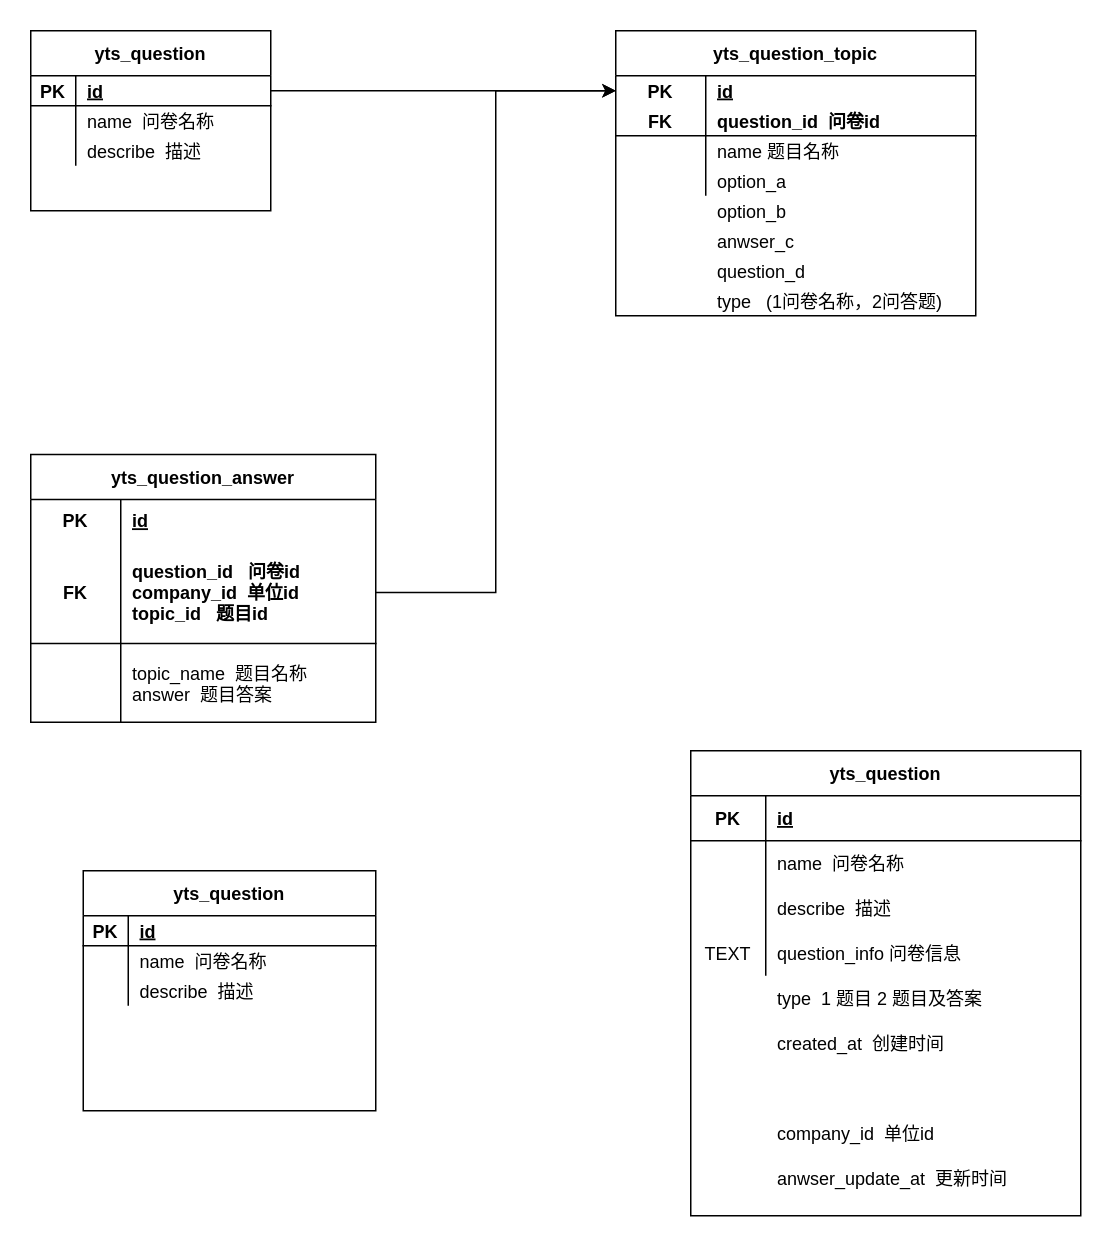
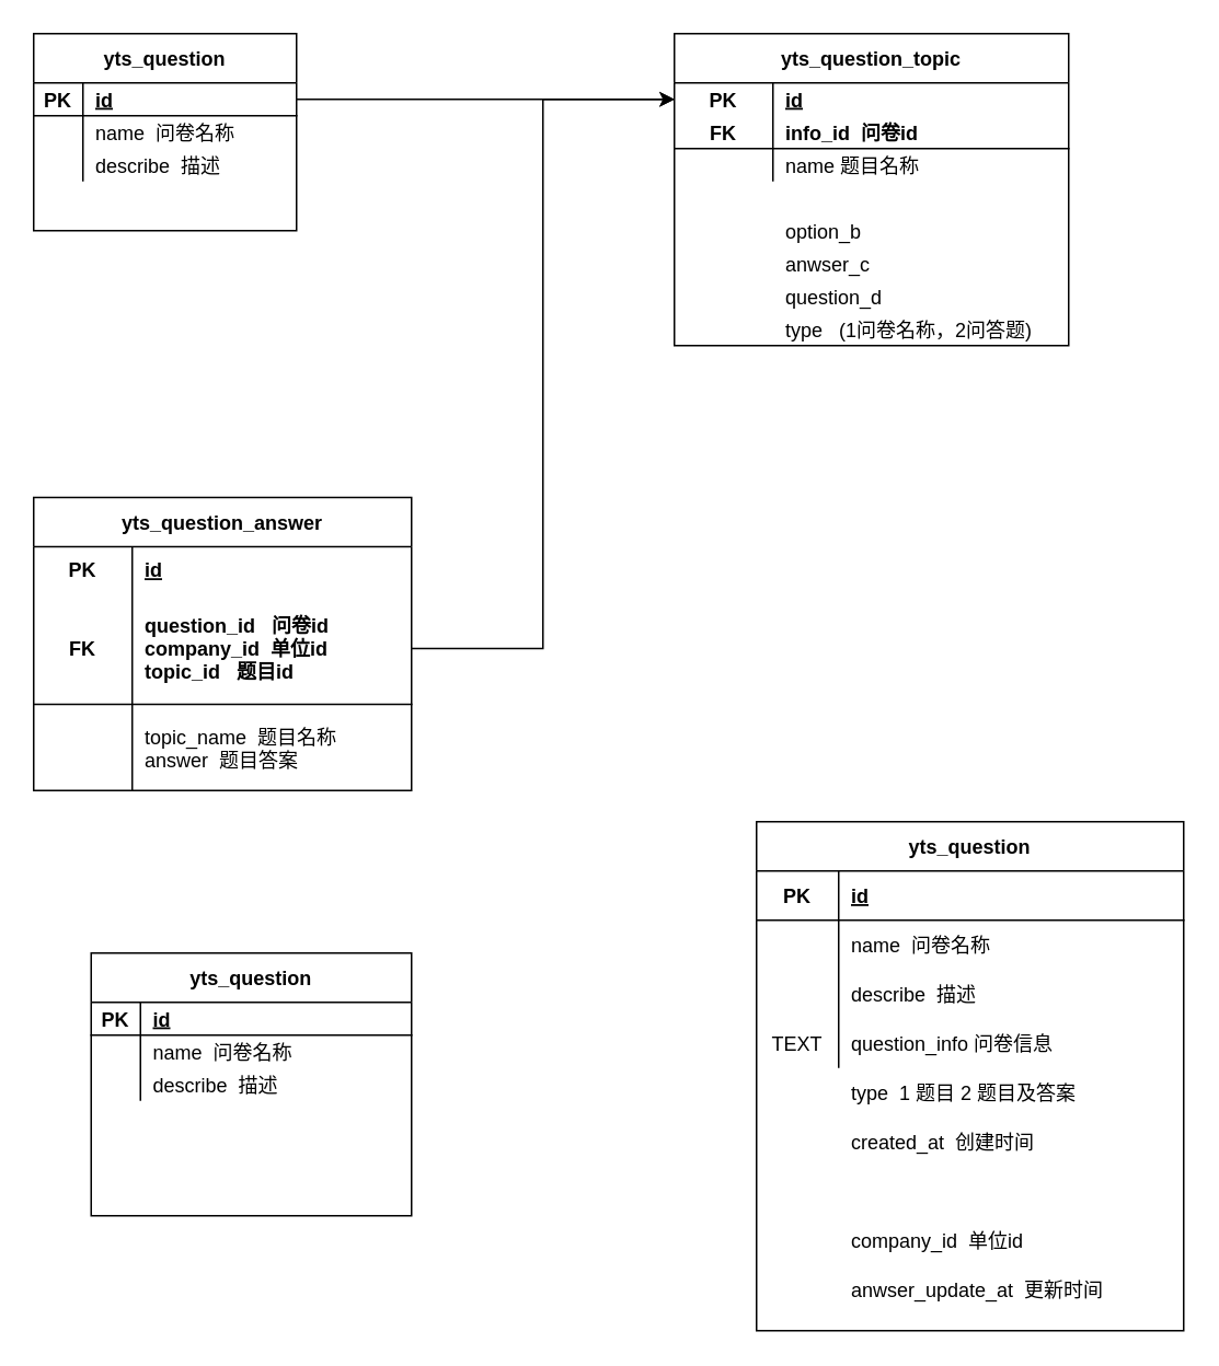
  <mxCell id="0" />
  <mxCell id="1" parent="0" />
  <mxCell id="2" value="yts_question" style="shape=table;startSize=30;container=1;collapsible=1;childLayout=tableLayout;fixedRows=1;rowLines=0;fontStyle=1;align=center;resizeLast=1;" parent="1" vertex="1"><mxGeometry x="20" y="20" width="160" height="120" as="geometry" /></mxCell>
  <mxCell id="3" value="" style="shape=partialRectangle;collapsible=0;dropTarget=0;pointerEvents=0;fillColor=none;top=0;left=0;bottom=1;right=0;points=[[0,0.5],[1,0.5]];portConstraint=eastwest;" parent="2" vertex="1"><mxGeometry y="30" width="160" height="20" as="geometry" /></mxCell>
  <mxCell id="4" value="PK" style="shape=partialRectangle;connectable=0;fillColor=none;top=0;left=0;bottom=0;right=0;fontStyle=1;overflow=hidden;" parent="3" vertex="1"><mxGeometry width="30" height="20" as="geometry" /></mxCell>
  <mxCell id="5" value="id" style="shape=partialRectangle;connectable=0;fillColor=none;top=0;left=0;bottom=0;right=0;align=left;spacingLeft=6;fontStyle=5;overflow=hidden;" parent="3" vertex="1"><mxGeometry x="30" width="130" height="20" as="geometry" /></mxCell>
  <mxCell id="6" value="" style="shape=partialRectangle;collapsible=0;dropTarget=0;pointerEvents=0;fillColor=none;top=0;left=0;bottom=0;right=0;points=[[0,0.5],[1,0.5]];portConstraint=eastwest;" parent="2" vertex="1"><mxGeometry y="50" width="160" height="20" as="geometry" /></mxCell>
  <mxCell id="7" value="" style="shape=partialRectangle;connectable=0;fillColor=none;top=0;left=0;bottom=0;right=0;editable=1;overflow=hidden;" parent="6" vertex="1"><mxGeometry width="30" height="20" as="geometry" /></mxCell>
  <mxCell id="8" value="name  问卷名称" style="shape=partialRectangle;connectable=0;fillColor=none;top=0;left=0;bottom=0;right=0;align=left;spacingLeft=6;overflow=hidden;" parent="6" vertex="1"><mxGeometry x="30" width="130" height="20" as="geometry" /></mxCell>
  <mxCell id="9" value="" style="shape=partialRectangle;collapsible=0;dropTarget=0;pointerEvents=0;fillColor=none;top=0;left=0;bottom=0;right=0;points=[[0,0.5],[1,0.5]];portConstraint=eastwest;" parent="2" vertex="1"><mxGeometry y="70" width="160" height="20" as="geometry" /></mxCell>
  <mxCell id="10" value="" style="shape=partialRectangle;connectable=0;fillColor=none;top=0;left=0;bottom=0;right=0;editable=1;overflow=hidden;" parent="9" vertex="1"><mxGeometry width="30" height="20" as="geometry" /></mxCell>
  <mxCell id="11" value="describe  描述" style="shape=partialRectangle;connectable=0;fillColor=none;top=0;left=0;bottom=0;right=0;align=left;spacingLeft=6;overflow=hidden;" parent="9" vertex="1"><mxGeometry x="30" width="130" height="20" as="geometry" /></mxCell>
  <mxCell id="12" value="yts_question_topic" style="shape=table;startSize=30;container=1;collapsible=1;childLayout=tableLayout;fixedRows=1;rowLines=0;fontStyle=1;align=center;resizeLast=1;" parent="1" vertex="1"><mxGeometry x="410" y="20" width="240" height="190" as="geometry" /></mxCell>
  <mxCell id="13" value="" style="shape=partialRectangle;collapsible=0;dropTarget=0;pointerEvents=0;fillColor=none;top=0;left=0;bottom=0;right=0;points=[[0,0.5],[1,0.5]];portConstraint=eastwest;" parent="12" vertex="1"><mxGeometry y="30" width="240" height="20" as="geometry" /></mxCell>
  <mxCell id="14" value="PK" style="shape=partialRectangle;connectable=0;fillColor=none;top=0;left=0;bottom=0;right=0;fontStyle=1;overflow=hidden;" parent="13" vertex="1"><mxGeometry width="60" height="20" as="geometry" /></mxCell>
  <mxCell id="15" value="id" style="shape=partialRectangle;connectable=0;fillColor=none;top=0;left=0;bottom=0;right=0;align=left;spacingLeft=6;fontStyle=5;overflow=hidden;" parent="13" vertex="1"><mxGeometry x="60" width="180" height="20" as="geometry" /></mxCell>
  <mxCell id="16" value="" style="shape=partialRectangle;collapsible=0;dropTarget=0;pointerEvents=0;fillColor=none;top=0;left=0;bottom=1;right=0;points=[[0,0.5],[1,0.5]];portConstraint=eastwest;" parent="12" vertex="1"><mxGeometry y="50" width="240" height="20" as="geometry" /></mxCell>
  <mxCell id="17" value="FK" style="shape=partialRectangle;connectable=0;fillColor=none;top=0;left=0;bottom=0;right=0;fontStyle=1;overflow=hidden;" parent="16" vertex="1"><mxGeometry width="60" height="20" as="geometry" /></mxCell>
- <mxCell id="18" value="question_id  问卷id" style="shape=partialRectangle;connectable=0;fillColor=none;top=0;left=0;bottom=0;right=0;align=left;spacingLeft=6;fontStyle=1;overflow=hidden;strokeColor=none;" parent="16" vertex="1"><mxGeometry x="60" width="180" height="20" as="geometry" /></mxCell>
+ <mxCell id="18" value="info_id  问卷id" style="shape=partialRectangle;connectable=0;fillColor=none;top=0;left=0;bottom=0;right=0;align=left;spacingLeft=6;fontStyle=1;overflow=hidden;strokeColor=none;" parent="16" vertex="1"><mxGeometry x="60" width="180" height="20" as="geometry" /></mxCell>
  <mxCell id="19" value="" style="shape=partialRectangle;collapsible=0;dropTarget=0;pointerEvents=0;fillColor=none;top=0;left=0;bottom=0;right=0;points=[[0,0.5],[1,0.5]];portConstraint=eastwest;" parent="12" vertex="1"><mxGeometry y="70" width="240" height="20" as="geometry" /></mxCell>
  <mxCell id="20" value="" style="shape=partialRectangle;connectable=0;fillColor=none;top=0;left=0;bottom=0;right=0;editable=1;overflow=hidden;" parent="19" vertex="1"><mxGeometry width="60" height="20" as="geometry" /></mxCell>
  <mxCell id="21" value="name 题目名称" style="shape=partialRectangle;connectable=0;fillColor=none;top=0;left=0;bottom=0;right=0;align=left;spacingLeft=6;overflow=hidden;" parent="19" vertex="1"><mxGeometry x="60" width="180" height="20" as="geometry" /></mxCell>
  <mxCell id="22" value="" style="shape=partialRectangle;collapsible=0;dropTarget=0;pointerEvents=0;fillColor=none;top=0;left=0;bottom=0;right=0;points=[[0,0.5],[1,0.5]];portConstraint=eastwest;" parent="12" vertex="1"><mxGeometry y="90" width="240" height="20" as="geometry" /></mxCell>
  <mxCell id="23" value="" style="shape=partialRectangle;connectable=0;fillColor=none;top=0;left=0;bottom=0;right=0;editable=1;overflow=hidden;" parent="22" vertex="1"><mxGeometry width="60" height="20" as="geometry" /></mxCell>
- <mxCell id="24" value="option_a" style="shape=partialRectangle;connectable=0;fillColor=none;top=0;left=0;bottom=0;right=0;align=left;spacingLeft=6;overflow=hidden;" parent="22" vertex="1"><mxGeometry x="60" width="180" height="20" as="geometry" /></mxCell>
  <mxCell id="25" value="option_b" style="shape=partialRectangle;connectable=0;fillColor=none;top=0;left=0;bottom=0;right=0;align=left;spacingLeft=6;overflow=hidden;" parent="1" vertex="1"><mxGeometry x="470" y="130" width="180" height="20" as="geometry" /></mxCell>
  <mxCell id="26" value="anwser_c" style="shape=partialRectangle;connectable=0;fillColor=none;top=0;left=0;bottom=0;right=0;align=left;spacingLeft=6;overflow=hidden;" parent="1" vertex="1"><mxGeometry x="470" y="150" width="180" height="20" as="geometry" /></mxCell>
  <mxCell id="27" value="question_d" style="shape=partialRectangle;connectable=0;fillColor=none;top=0;left=0;bottom=0;right=0;align=left;spacingLeft=6;overflow=hidden;" parent="1" vertex="1"><mxGeometry x="470" y="170" width="180" height="20" as="geometry" /></mxCell>
  <mxCell id="28" value="type   (1问卷名称，2问答题)" style="shape=partialRectangle;connectable=0;fillColor=none;top=0;left=0;bottom=0;right=0;align=left;spacingLeft=6;overflow=hidden;" parent="1" vertex="1"><mxGeometry x="470" y="190" width="180" height="20" as="geometry" /></mxCell>
  <mxCell id="29" value="yts_question_answer" style="shape=table;startSize=30;container=1;collapsible=1;childLayout=tableLayout;fixedRows=1;rowLines=0;fontStyle=1;align=center;resizeLast=1;" vertex="1" parent="1"><mxGeometry x="20" y="302.5" width="230" height="178.5" as="geometry" /></mxCell>
  <mxCell id="30" value="" style="shape=partialRectangle;collapsible=0;dropTarget=0;pointerEvents=0;fillColor=none;top=0;left=0;bottom=0;right=0;points=[[0,0.5],[1,0.5]];portConstraint=eastwest;" vertex="1" parent="29"><mxGeometry y="30" width="230" height="28" as="geometry" /></mxCell>
  <mxCell id="31" value="PK" style="shape=partialRectangle;connectable=0;fillColor=none;top=0;left=0;bottom=0;right=0;fontStyle=1;overflow=hidden;" vertex="1" parent="30"><mxGeometry width="60" height="28" as="geometry" /></mxCell>
  <mxCell id="32" value="id" style="shape=partialRectangle;connectable=0;fillColor=none;top=0;left=0;bottom=0;right=0;align=left;spacingLeft=6;fontStyle=5;overflow=hidden;" vertex="1" parent="30"><mxGeometry x="60" width="170" height="28" as="geometry" /></mxCell>
  <mxCell id="33" value="" style="shape=partialRectangle;collapsible=0;dropTarget=0;pointerEvents=0;fillColor=none;top=0;left=0;bottom=1;right=0;points=[[0,0.5],[1,0.5]];portConstraint=eastwest;" vertex="1" parent="29"><mxGeometry y="58" width="230" height="68" as="geometry" /></mxCell>
  <mxCell id="34" value="FK" style="shape=partialRectangle;connectable=0;fillColor=none;top=0;left=0;bottom=0;right=0;fontStyle=1;overflow=hidden;" vertex="1" parent="33"><mxGeometry width="60" height="68" as="geometry" /></mxCell>
  <mxCell id="35" value="question_id   问卷id&#10;company_id  单位id&#10;topic_id   题目id" style="shape=partialRectangle;connectable=0;fillColor=none;top=0;left=0;bottom=0;right=0;align=left;spacingLeft=6;fontStyle=1;overflow=hidden;strokeColor=none;" vertex="1" parent="33"><mxGeometry x="60" width="170" height="68" as="geometry" /></mxCell>
  <mxCell id="36" value="" style="shape=partialRectangle;collapsible=0;dropTarget=0;pointerEvents=0;fillColor=none;top=0;left=0;bottom=0;right=0;points=[[0,0.5],[1,0.5]];portConstraint=eastwest;" vertex="1" parent="29"><mxGeometry y="126" width="230" height="53" as="geometry" /></mxCell>
  <mxCell id="37" value="" style="shape=partialRectangle;connectable=0;fillColor=none;top=0;left=0;bottom=0;right=0;editable=1;overflow=hidden;" vertex="1" parent="36"><mxGeometry width="60" height="53" as="geometry" /></mxCell>
  <mxCell id="38" value="topic_name  题目名称&#10;answer  题目答案" style="shape=partialRectangle;connectable=0;fillColor=none;top=0;left=0;bottom=0;right=0;align=left;spacingLeft=6;overflow=hidden;" vertex="1" parent="36"><mxGeometry x="60" width="170" height="53" as="geometry" /></mxCell>
  <mxCell id="39" style="edgeStyle=orthogonalEdgeStyle;rounded=0;orthogonalLoop=1;jettySize=auto;html=1;exitX=1;exitY=0.5;exitDx=0;exitDy=0;" edge="1" parent="1" source="3" target="13"><mxGeometry relative="1" as="geometry" /></mxCell>
  <mxCell id="40" style="edgeStyle=orthogonalEdgeStyle;rounded=0;orthogonalLoop=1;jettySize=auto;html=1;exitX=1;exitY=0.5;exitDx=0;exitDy=0;entryX=0;entryY=0.5;entryDx=0;entryDy=0;" edge="1" parent="1" source="33" target="13"><mxGeometry relative="1" as="geometry" /></mxCell>
  <mxCell id="41" value="yts_question" style="shape=table;startSize=30;container=1;collapsible=1;childLayout=tableLayout;fixedRows=1;rowLines=0;fontStyle=1;align=center;resizeLast=1;" vertex="1" parent="1"><mxGeometry x="55" y="580" width="195" height="160" as="geometry" /></mxCell>
  <mxCell id="42" value="" style="shape=partialRectangle;collapsible=0;dropTarget=0;pointerEvents=0;fillColor=none;top=0;left=0;bottom=1;right=0;points=[[0,0.5],[1,0.5]];portConstraint=eastwest;" vertex="1" parent="41"><mxGeometry y="30" width="195" height="20" as="geometry" /></mxCell>
  <mxCell id="43" value="PK" style="shape=partialRectangle;connectable=0;fillColor=none;top=0;left=0;bottom=0;right=0;fontStyle=1;overflow=hidden;" vertex="1" parent="42"><mxGeometry width="30" height="20" as="geometry" /></mxCell>
  <mxCell id="44" value="id" style="shape=partialRectangle;connectable=0;fillColor=none;top=0;left=0;bottom=0;right=0;align=left;spacingLeft=6;fontStyle=5;overflow=hidden;" vertex="1" parent="42"><mxGeometry x="30" width="165" height="20" as="geometry" /></mxCell>
  <mxCell id="45" value="" style="shape=partialRectangle;collapsible=0;dropTarget=0;pointerEvents=0;fillColor=none;top=0;left=0;bottom=0;right=0;points=[[0,0.5],[1,0.5]];portConstraint=eastwest;" vertex="1" parent="41"><mxGeometry y="50" width="195" height="20" as="geometry" /></mxCell>
  <mxCell id="46" value="" style="shape=partialRectangle;connectable=0;fillColor=none;top=0;left=0;bottom=0;right=0;editable=1;overflow=hidden;" vertex="1" parent="45"><mxGeometry width="30" height="20" as="geometry" /></mxCell>
  <mxCell id="47" value="name  问卷名称" style="shape=partialRectangle;connectable=0;fillColor=none;top=0;left=0;bottom=0;right=0;align=left;spacingLeft=6;overflow=hidden;" vertex="1" parent="45"><mxGeometry x="30" width="165" height="20" as="geometry" /></mxCell>
  <mxCell id="48" value="" style="shape=partialRectangle;collapsible=0;dropTarget=0;pointerEvents=0;fillColor=none;top=0;left=0;bottom=0;right=0;points=[[0,0.5],[1,0.5]];portConstraint=eastwest;" vertex="1" parent="41"><mxGeometry y="70" width="195" height="20" as="geometry" /></mxCell>
  <mxCell id="49" value="" style="shape=partialRectangle;connectable=0;fillColor=none;top=0;left=0;bottom=0;right=0;editable=1;overflow=hidden;" vertex="1" parent="48"><mxGeometry width="30" height="20" as="geometry" /></mxCell>
  <mxCell id="50" value="describe  描述" style="shape=partialRectangle;connectable=0;fillColor=none;top=0;left=0;bottom=0;right=0;align=left;spacingLeft=6;overflow=hidden;" vertex="1" parent="48"><mxGeometry x="30" width="165" height="20" as="geometry" /></mxCell>
  <mxCell id="51" value="yts_question" style="shape=table;startSize=30;container=1;collapsible=1;childLayout=tableLayout;fixedRows=1;rowLines=0;fontStyle=1;align=center;resizeLast=1;" vertex="1" parent="1"><mxGeometry x="460" y="500" width="260" height="310" as="geometry" /></mxCell>
  <mxCell id="52" value="" style="shape=partialRectangle;collapsible=0;dropTarget=0;pointerEvents=0;fillColor=none;top=0;left=0;bottom=1;right=0;points=[[0,0.5],[1,0.5]];portConstraint=eastwest;" vertex="1" parent="51"><mxGeometry y="30" width="260" height="30" as="geometry" /></mxCell>
  <mxCell id="53" value="PK" style="shape=partialRectangle;connectable=0;fillColor=none;top=0;left=0;bottom=0;right=0;fontStyle=1;overflow=hidden;" vertex="1" parent="52"><mxGeometry width="50" height="30" as="geometry" /></mxCell>
  <mxCell id="54" value="id" style="shape=partialRectangle;connectable=0;fillColor=none;top=0;left=0;bottom=0;right=0;align=left;spacingLeft=6;fontStyle=5;overflow=hidden;" vertex="1" parent="52"><mxGeometry x="50" width="210" height="30" as="geometry" /></mxCell>
  <mxCell id="55" value="" style="shape=partialRectangle;collapsible=0;dropTarget=0;pointerEvents=0;fillColor=none;top=0;left=0;bottom=0;right=0;points=[[0,0.5],[1,0.5]];portConstraint=eastwest;" vertex="1" parent="51"><mxGeometry y="60" width="260" height="30" as="geometry" /></mxCell>
  <mxCell id="56" value="" style="shape=partialRectangle;connectable=0;fillColor=none;top=0;left=0;bottom=0;right=0;editable=1;overflow=hidden;" vertex="1" parent="55"><mxGeometry width="50" height="30" as="geometry" /></mxCell>
  <mxCell id="57" value="name  问卷名称" style="shape=partialRectangle;connectable=0;fillColor=none;top=0;left=0;bottom=0;right=0;align=left;spacingLeft=6;overflow=hidden;" vertex="1" parent="55"><mxGeometry x="50" width="210" height="30" as="geometry" /></mxCell>
  <mxCell id="58" value="" style="shape=partialRectangle;collapsible=0;dropTarget=0;pointerEvents=0;fillColor=none;top=0;left=0;bottom=0;right=0;points=[[0,0.5],[1,0.5]];portConstraint=eastwest;" vertex="1" parent="51"><mxGeometry y="90" width="260" height="30" as="geometry" /></mxCell>
  <mxCell id="59" value="" style="shape=partialRectangle;connectable=0;fillColor=none;top=0;left=0;bottom=0;right=0;editable=1;overflow=hidden;" vertex="1" parent="58"><mxGeometry width="50" height="30" as="geometry" /></mxCell>
  <mxCell id="60" value="describe  描述" style="shape=partialRectangle;connectable=0;fillColor=none;top=0;left=0;bottom=0;right=0;align=left;spacingLeft=6;overflow=hidden;" vertex="1" parent="58"><mxGeometry x="50" width="210" height="30" as="geometry" /></mxCell>
  <mxCell id="61" value="" style="shape=partialRectangle;collapsible=0;dropTarget=0;pointerEvents=0;fillColor=none;top=0;left=0;bottom=0;right=0;points=[[0,0.5],[1,0.5]];portConstraint=eastwest;" vertex="1" parent="51"><mxGeometry y="120" width="260" height="30" as="geometry" /></mxCell>
  <mxCell id="62" value="TEXT" style="shape=partialRectangle;connectable=0;fillColor=none;top=0;left=0;bottom=0;right=0;editable=1;overflow=hidden;" vertex="1" parent="61"><mxGeometry width="50" height="30" as="geometry" /></mxCell>
  <mxCell id="63" value="question_info 问卷信息  " style="shape=partialRectangle;connectable=0;fillColor=none;top=0;left=0;bottom=0;right=0;align=left;spacingLeft=6;overflow=hidden;" vertex="1" parent="61"><mxGeometry x="50" width="210" height="30" as="geometry" /></mxCell>
  <mxCell id="64" value="type  1 题目 2 题目及答案" style="shape=partialRectangle;connectable=0;fillColor=none;top=0;left=0;bottom=0;right=0;align=left;spacingLeft=6;overflow=hidden;" vertex="1" parent="1"><mxGeometry x="510" y="650" width="210" height="30" as="geometry" /></mxCell>
  <mxCell id="65" value="company_id  单位id" style="shape=partialRectangle;connectable=0;fillColor=none;top=0;left=0;bottom=0;right=0;align=left;spacingLeft=6;overflow=hidden;" vertex="1" parent="1"><mxGeometry x="510" y="740" width="210" height="30" as="geometry" /></mxCell>
  <mxCell id="66" value="created_at  创建时间" style="shape=partialRectangle;connectable=0;fillColor=none;top=0;left=0;bottom=0;right=0;align=left;spacingLeft=6;overflow=hidden;" vertex="1" parent="1"><mxGeometry x="510" y="680" width="210" height="30" as="geometry" /></mxCell>
  <mxCell id="67" value="anwser_update_at  更新时间" style="shape=partialRectangle;connectable=0;fillColor=none;top=0;left=0;bottom=0;right=0;align=left;spacingLeft=6;overflow=hidden;" vertex="1" parent="1"><mxGeometry x="510" y="770" width="210" height="30" as="geometry" /></mxCell>
